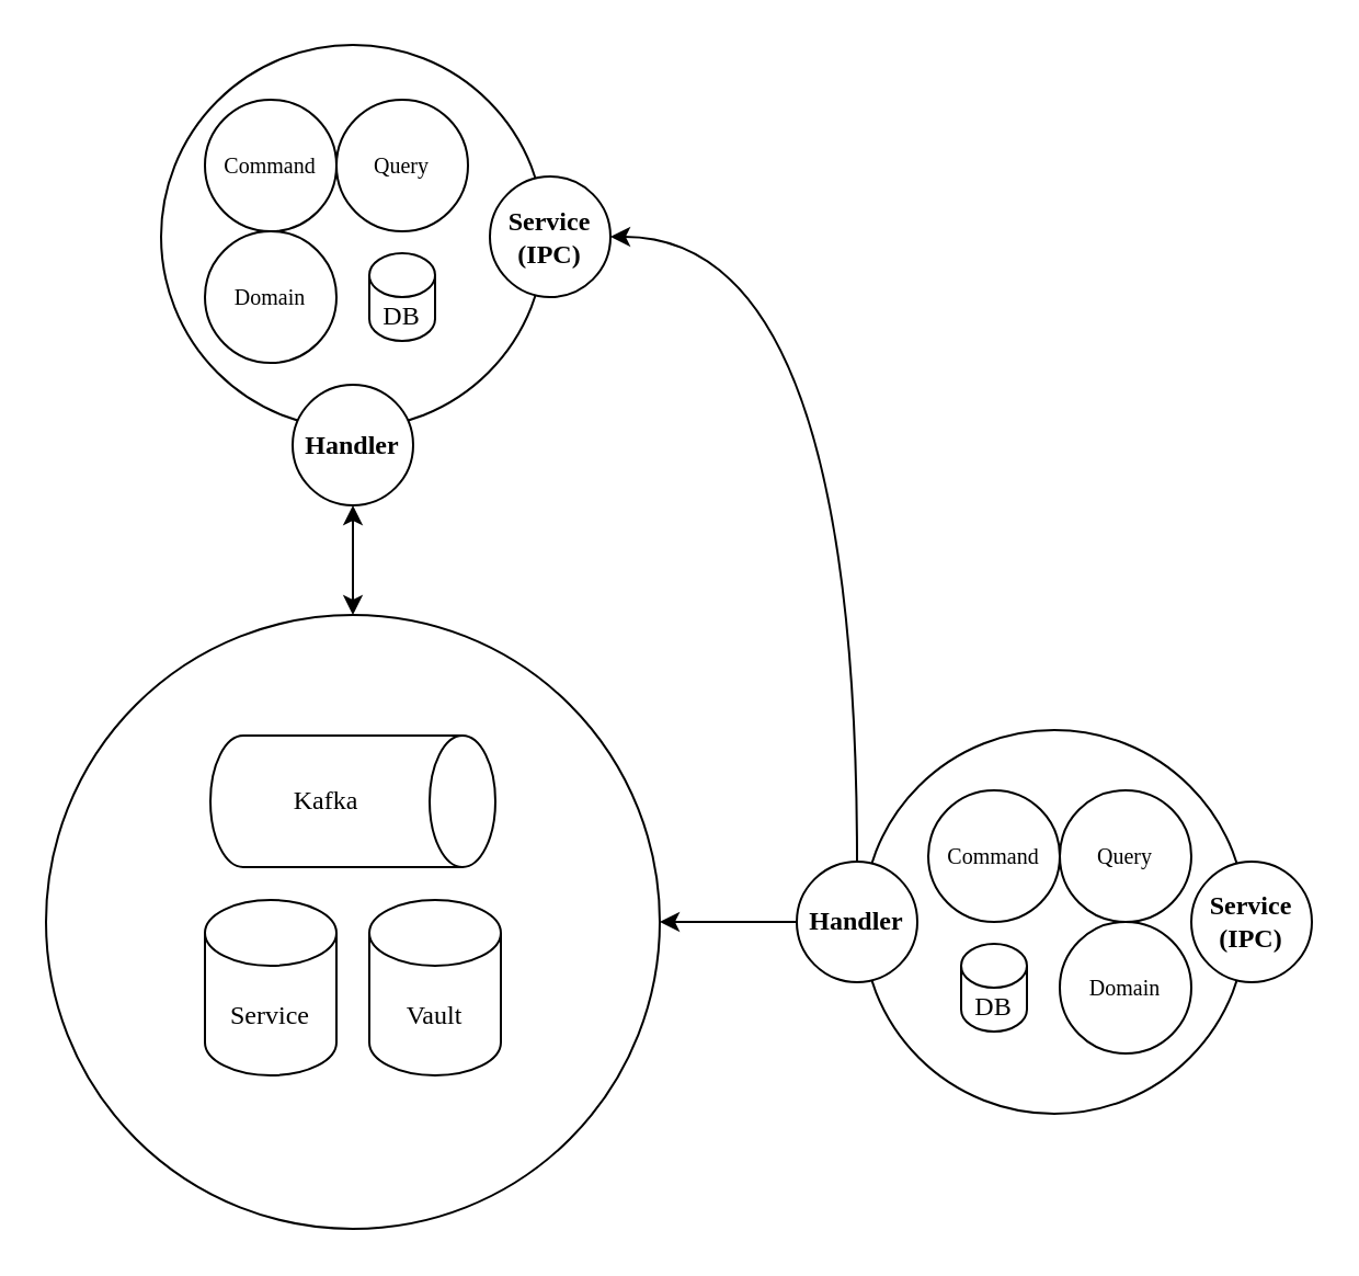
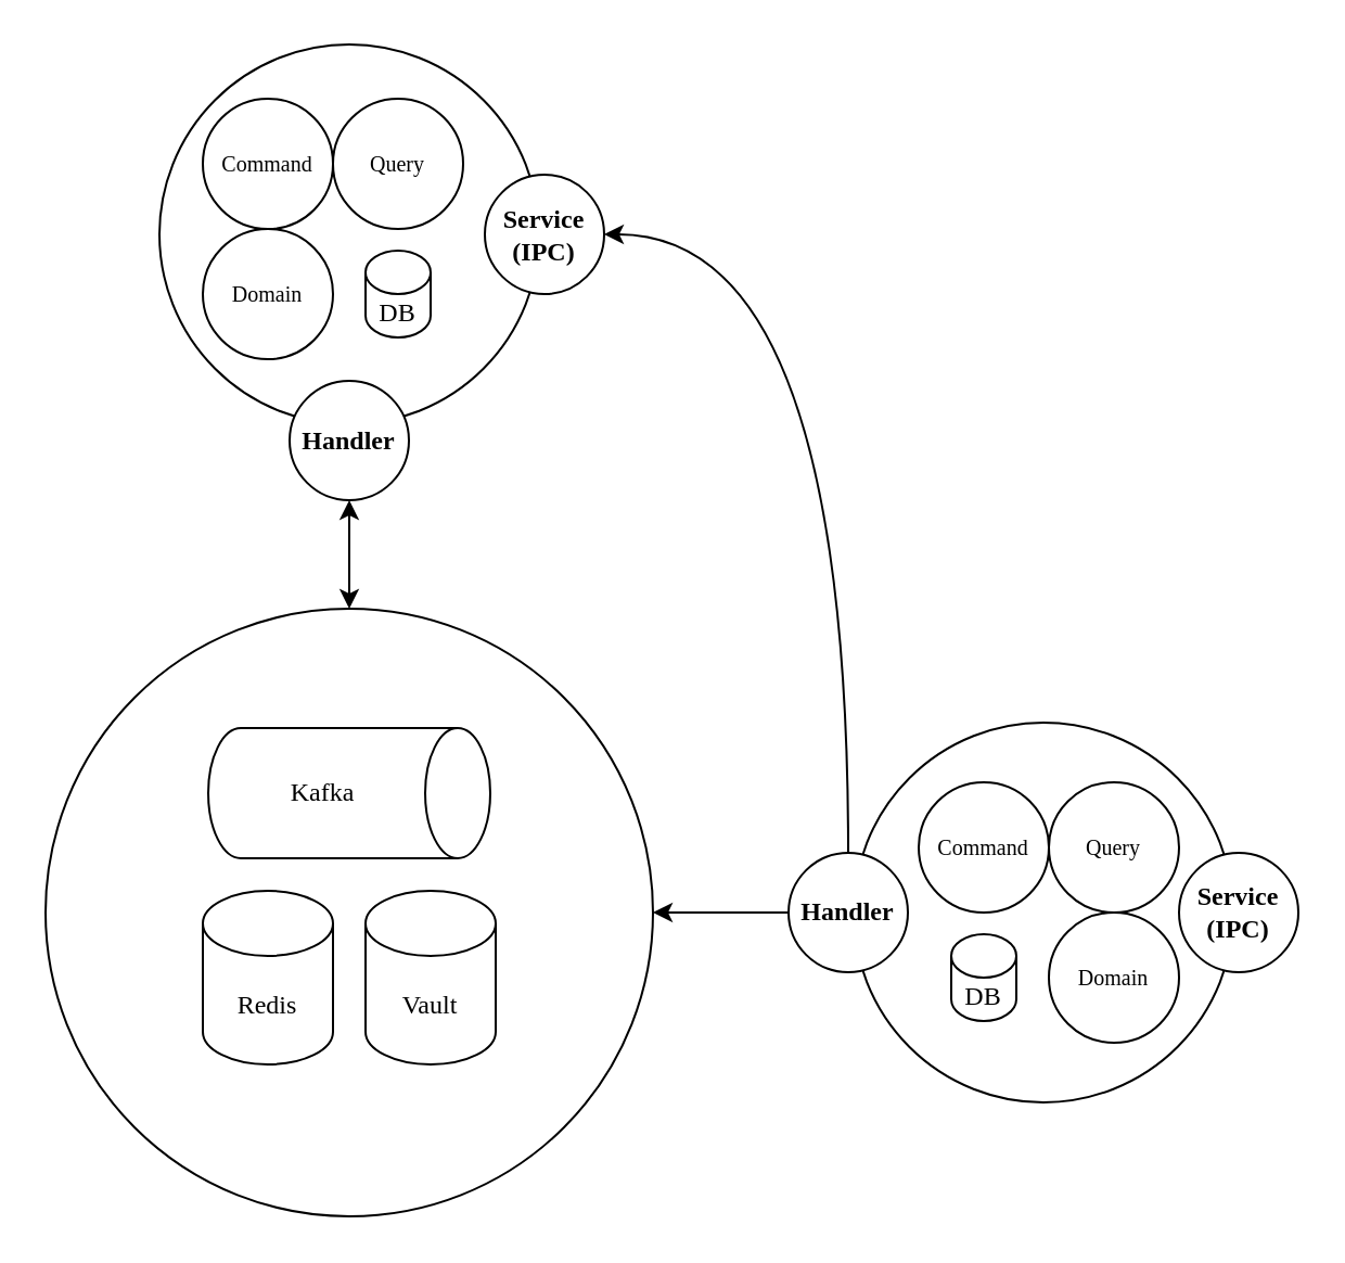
  <mxCell id="0" />
  <mxCell id="1" parent="0" />
  <mxCell id="2" value="" style="ellipse;whiteSpace=wrap;html=1;aspect=fixed;rounded=1;strokeColor=default;align=center;verticalAlign=middle;fontFamily=Fira Sans;fontSource=https%3A%2F%2Ffonts.googleapis.com%2Fcss%3Ffamily%3DFira%2BSans;fontSize=12;fontColor=default;fillColor=default;" vertex="1" parent="1"><mxGeometry x="20.5" y="280" width="280" height="280" as="geometry" /></mxCell>
  <mxCell id="3" value="" style="ellipse;whiteSpace=wrap;html=1;aspect=fixed;rounded=1;strokeColor=default;align=center;verticalAlign=middle;fontFamily=Fira Sans;fontSource=https%3A%2F%2Ffonts.googleapis.com%2Fcss%3Ffamily%3DFira%2BSans;fontSize=12;fontColor=default;fillColor=default;" vertex="1" parent="1"><mxGeometry x="73" y="20" width="175" height="175" as="geometry" /></mxCell>
  <mxCell id="4" value="Service&lt;div&gt;(IPC)&lt;/div&gt;" style="ellipse;whiteSpace=wrap;html=1;aspect=fixed;rounded=1;strokeColor=default;align=center;verticalAlign=middle;fontFamily=Fira Sans;fontSource=https%3A%2F%2Ffonts.googleapis.com%2Fcss%3Ffamily%3DFira%2BSans;fontSize=12;fontColor=default;fillColor=default;fontStyle=1" vertex="1" parent="1"><mxGeometry x="223" y="80" width="55" height="55" as="geometry" /></mxCell>
  <mxCell id="5" style="edgeStyle=orthogonalEdgeStyle;rounded=0;orthogonalLoop=1;jettySize=auto;html=1;entryX=0.5;entryY=0;entryDx=0;entryDy=0;fontFamily=Fira Sans;fontSource=https%3A%2F%2Ffonts.googleapis.com%2Fcss%3Ffamily%3DFira%2BSans;fontSize=12;fontColor=default;startArrow=classic;startFill=1;" edge="1" parent="1" source="6" target="2"><mxGeometry relative="1" as="geometry" /></mxCell>
  <mxCell id="6" value="Handler" style="ellipse;whiteSpace=wrap;html=1;aspect=fixed;rounded=1;strokeColor=default;align=center;verticalAlign=middle;fontFamily=Fira Sans;fontSource=https%3A%2F%2Ffonts.googleapis.com%2Fcss%3Ffamily%3DFira%2BSans;fontSize=12;fontColor=default;fillColor=default;fontStyle=1" vertex="1" parent="1"><mxGeometry x="133" y="175" width="55" height="55" as="geometry" /></mxCell>
  <mxCell id="7" value="Command" style="ellipse;whiteSpace=wrap;html=1;aspect=fixed;rounded=1;strokeColor=default;align=center;verticalAlign=middle;fontFamily=Fira Sans;fontSource=https%3A%2F%2Ffonts.googleapis.com%2Fcss%3Ffamily%3DFira%2BSans;fontSize=10;fontColor=default;fillColor=default;" vertex="1" parent="1"><mxGeometry x="93" y="45" width="60" height="60" as="geometry" /></mxCell>
  <mxCell id="8" value="Domain" style="ellipse;whiteSpace=wrap;html=1;aspect=fixed;rounded=1;strokeColor=default;align=center;verticalAlign=middle;fontFamily=Fira Sans;fontSource=https%3A%2F%2Ffonts.googleapis.com%2Fcss%3Ffamily%3DFira%2BSans;fontSize=10;fontColor=default;fillColor=default;" vertex="1" parent="1"><mxGeometry x="93" y="105" width="60" height="60" as="geometry" /></mxCell>
  <mxCell id="9" value="Query" style="ellipse;whiteSpace=wrap;html=1;aspect=fixed;rounded=1;strokeColor=default;align=center;verticalAlign=middle;fontFamily=Fira Sans;fontSource=https%3A%2F%2Ffonts.googleapis.com%2Fcss%3Ffamily%3DFira%2BSans;fontSize=10;fontColor=default;fillColor=default;" vertex="1" parent="1"><mxGeometry x="153" y="45" width="60" height="60" as="geometry" /></mxCell>
  <mxCell id="10" value="" style="ellipse;whiteSpace=wrap;html=1;aspect=fixed;rounded=1;strokeColor=default;align=center;verticalAlign=middle;fontFamily=Fira Sans;fontSource=https%3A%2F%2Ffonts.googleapis.com%2Fcss%3Ffamily%3DFira%2BSans;fontSize=12;fontColor=default;fillColor=default;" vertex="1" parent="1"><mxGeometry x="393" y="332.5" width="175" height="175" as="geometry" /></mxCell>
  <mxCell id="11" value="Service&lt;div&gt;(IPC)&lt;/div&gt;" style="ellipse;whiteSpace=wrap;html=1;aspect=fixed;rounded=1;strokeColor=default;align=center;verticalAlign=middle;fontFamily=Fira Sans;fontSource=https%3A%2F%2Ffonts.googleapis.com%2Fcss%3Ffamily%3DFira%2BSans;fontSize=12;fontColor=default;fillColor=default;fontStyle=1" vertex="1" parent="1"><mxGeometry x="543" y="392.5" width="55" height="55" as="geometry" /></mxCell>
  <mxCell id="12" style="edgeStyle=orthogonalEdgeStyle;rounded=0;orthogonalLoop=1;jettySize=auto;html=1;entryX=1;entryY=0.5;entryDx=0;entryDy=0;fontFamily=Fira Sans;fontSource=https%3A%2F%2Ffonts.googleapis.com%2Fcss%3Ffamily%3DFira%2BSans;fontSize=12;fontColor=default;exitX=0.5;exitY=0;exitDx=0;exitDy=0;curved=1;" edge="1" parent="1" source="14" target="4"><mxGeometry relative="1" as="geometry" /></mxCell>
  <mxCell id="13" style="edgeStyle=orthogonalEdgeStyle;rounded=0;orthogonalLoop=1;jettySize=auto;html=1;entryX=1;entryY=0.5;entryDx=0;entryDy=0;fontFamily=Fira Sans;fontSource=https%3A%2F%2Ffonts.googleapis.com%2Fcss%3Ffamily%3DFira%2BSans;fontSize=12;fontColor=default;" edge="1" parent="1" source="14" target="2"><mxGeometry relative="1" as="geometry" /></mxCell>
  <mxCell id="14" value="Handler" style="ellipse;whiteSpace=wrap;html=1;aspect=fixed;rounded=1;strokeColor=default;align=center;verticalAlign=middle;fontFamily=Fira Sans;fontSource=https%3A%2F%2Ffonts.googleapis.com%2Fcss%3Ffamily%3DFira%2BSans;fontSize=12;fontColor=default;fillColor=default;fontStyle=1" vertex="1" parent="1"><mxGeometry x="363" y="392.5" width="55" height="55" as="geometry" /></mxCell>
  <mxCell id="15" value="Command" style="ellipse;whiteSpace=wrap;html=1;aspect=fixed;rounded=1;strokeColor=default;align=center;verticalAlign=middle;fontFamily=Fira Sans;fontSource=https%3A%2F%2Ffonts.googleapis.com%2Fcss%3Ffamily%3DFira%2BSans;fontSize=10;fontColor=default;fillColor=default;" vertex="1" parent="1"><mxGeometry x="423" y="360" width="60" height="60" as="geometry" /></mxCell>
  <mxCell id="16" value="Domain" style="ellipse;whiteSpace=wrap;html=1;aspect=fixed;rounded=1;strokeColor=default;align=center;verticalAlign=middle;fontFamily=Fira Sans;fontSource=https%3A%2F%2Ffonts.googleapis.com%2Fcss%3Ffamily%3DFira%2BSans;fontSize=10;fontColor=default;fillColor=default;" vertex="1" parent="1"><mxGeometry x="483" y="420" width="60" height="60" as="geometry" /></mxCell>
  <mxCell id="17" value="Query" style="ellipse;whiteSpace=wrap;html=1;aspect=fixed;rounded=1;strokeColor=default;align=center;verticalAlign=middle;fontFamily=Fira Sans;fontSource=https%3A%2F%2Ffonts.googleapis.com%2Fcss%3Ffamily%3DFira%2BSans;fontSize=10;fontColor=default;fillColor=default;" vertex="1" parent="1"><mxGeometry x="483" y="360" width="60" height="60" as="geometry" /></mxCell>
  <mxCell id="18" value="DB" style="shape=cylinder3;whiteSpace=wrap;html=1;boundedLbl=1;backgroundOutline=1;size=10;rounded=1;strokeColor=default;align=center;verticalAlign=middle;fontFamily=Fira Sans;fontSource=https%3A%2F%2Ffonts.googleapis.com%2Fcss%3Ffamily%3DFira%2BSans;fontSize=12;fontColor=default;fillColor=default;" vertex="1" parent="1"><mxGeometry x="168" y="115" width="30" height="40" as="geometry" /></mxCell>
  <mxCell id="19" value="DB" style="shape=cylinder3;whiteSpace=wrap;html=1;boundedLbl=1;backgroundOutline=1;size=10;rounded=1;strokeColor=default;align=center;verticalAlign=middle;fontFamily=Fira Sans;fontSource=https%3A%2F%2Ffonts.googleapis.com%2Fcss%3Ffamily%3DFira%2BSans;fontSize=12;fontColor=default;fillColor=default;" vertex="1" parent="1"><mxGeometry x="438" y="430" width="30" height="40" as="geometry" /></mxCell>
  <mxCell id="20" value="Kafka" style="shape=cylinder3;whiteSpace=wrap;html=1;boundedLbl=1;backgroundOutline=1;size=15;rounded=1;strokeColor=default;align=center;verticalAlign=middle;fontFamily=Fira Sans;fontSource=https%3A%2F%2Ffonts.googleapis.com%2Fcss%3Ffamily%3DFira%2BSans;fontSize=12;fontColor=default;fillColor=default;rotation=90;horizontal=0;" vertex="1" parent="1"><mxGeometry x="130.5" y="300" width="60" height="130" as="geometry" /></mxCell>
- <mxCell id="21" value="Service" style="shape=cylinder3;whiteSpace=wrap;html=1;boundedLbl=1;backgroundOutline=1;size=15;rounded=1;strokeColor=default;align=center;verticalAlign=middle;fontFamily=Fira Sans;fontSource=https%3A%2F%2Ffonts.googleapis.com%2Fcss%3Ffamily%3DFira%2BSans;fontSize=12;fontColor=default;fillColor=default;" vertex="1" parent="1"><mxGeometry x="93" y="410" width="60" height="80" as="geometry" /></mxCell>
+ <mxCell id="21" value="Redis" style="shape=cylinder3;whiteSpace=wrap;html=1;boundedLbl=1;backgroundOutline=1;size=15;rounded=1;strokeColor=default;align=center;verticalAlign=middle;fontFamily=Fira Sans;fontSource=https%3A%2F%2Ffonts.googleapis.com%2Fcss%3Ffamily%3DFira%2BSans;fontSize=12;fontColor=default;fillColor=default;" vertex="1" parent="1"><mxGeometry x="93" y="410" width="60" height="80" as="geometry" /></mxCell>
  <mxCell id="22" value="Vault" style="shape=cylinder3;whiteSpace=wrap;html=1;boundedLbl=1;backgroundOutline=1;size=15;rounded=1;strokeColor=default;align=center;verticalAlign=middle;fontFamily=Fira Sans;fontSource=https%3A%2F%2Ffonts.googleapis.com%2Fcss%3Ffamily%3DFira%2BSans;fontSize=12;fontColor=default;fillColor=default;" vertex="1" parent="1"><mxGeometry x="168" y="410" width="60" height="80" as="geometry" /></mxCell>
